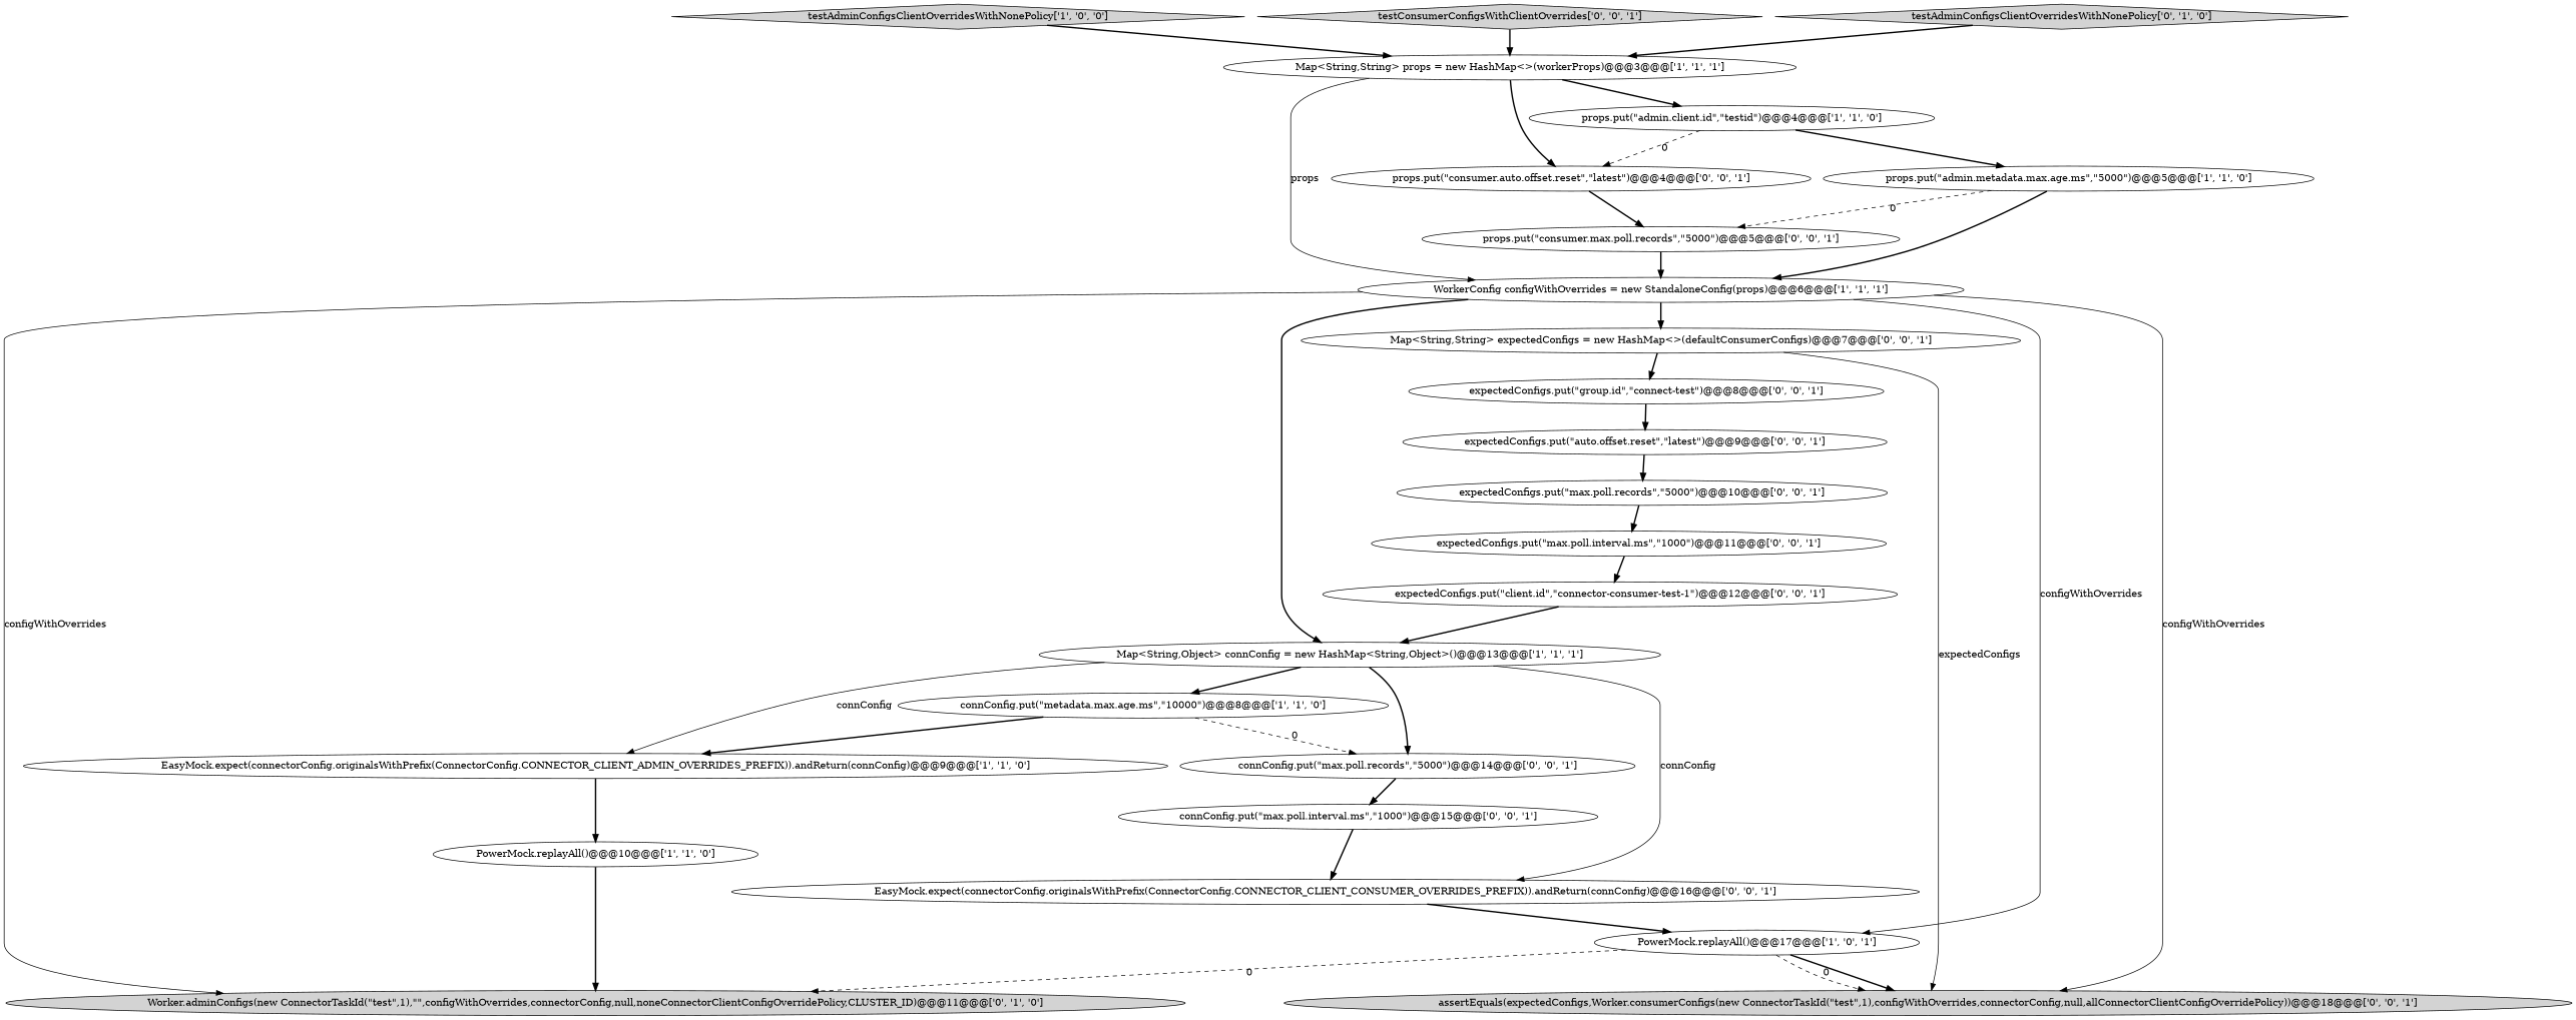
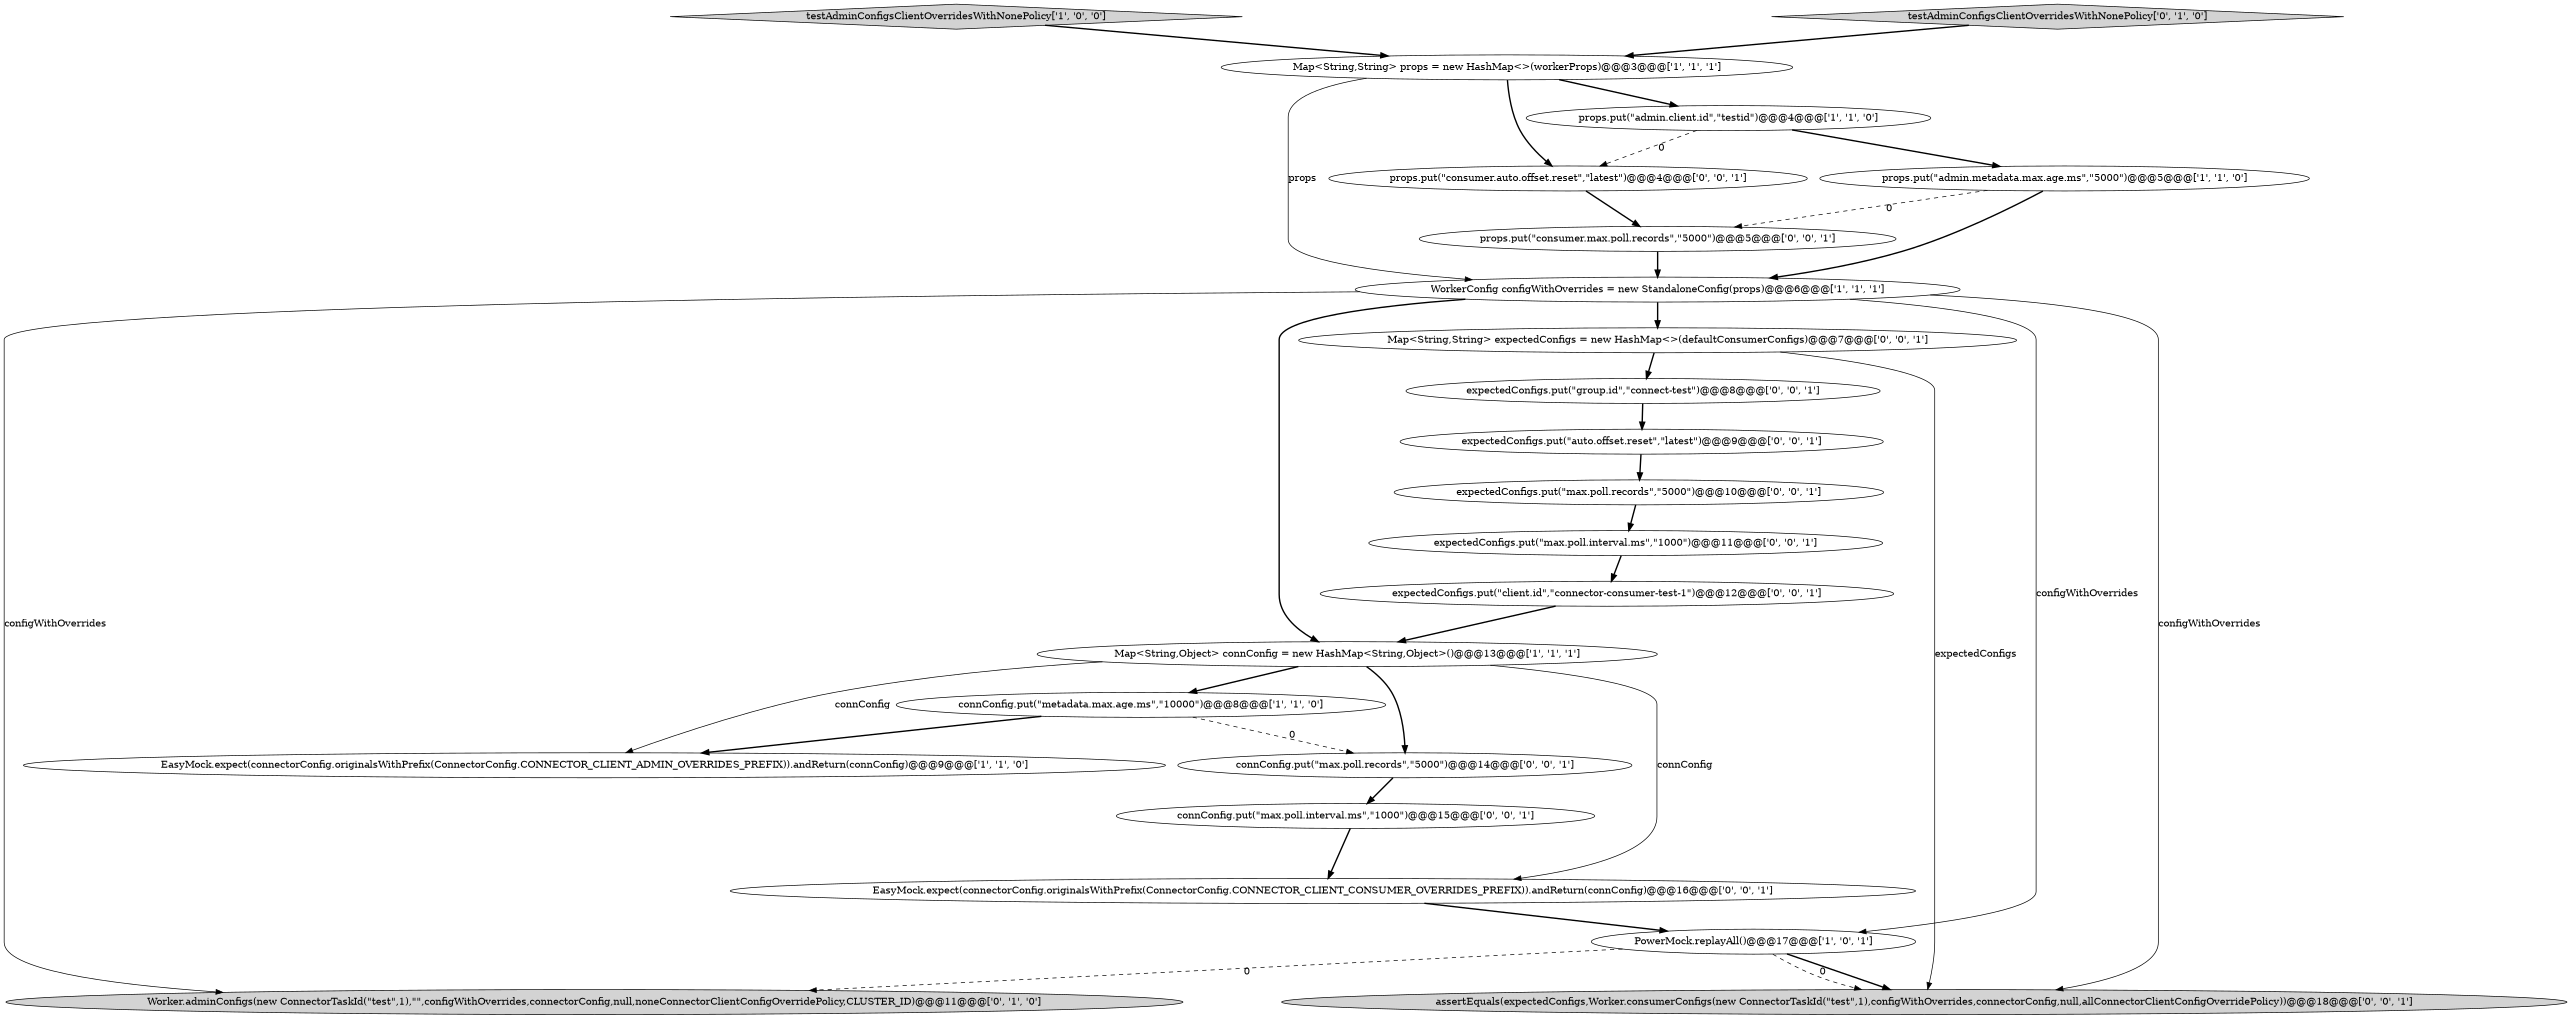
  digraph {
    node [fillcolor=white shape=ellipse style=filled]
    edge [style=bold]
    n1 [label="expectedConfigs.put(\"auto.offset.reset\",\"latest\")@@@9@@@['0', '0', '1']"]
    n2 [label="expectedConfigs.put(\"max.poll.records\",\"5000\")@@@10@@@['0', '0', '1']"]
    n3 [label="expectedConfigs.put(\"max.poll.interval.ms\",\"1000\")@@@11@@@['0', '0', '1']"]
    n4 [fillcolor=lightgray label="testAdminConfigsClientOverridesWithNonePolicy['1', '0', '0']" shape=diamond]
    n5 [label="Map<String,String> props = new HashMap<>(workerProps)@@@3@@@['1', '1', '1']"]
    n6 [label="WorkerConfig configWithOverrides = new StandaloneConfig(props)@@@6@@@['1', '1', '1']"]
    n7 [label="props.put(\"admin.client.id\",\"testid\")@@@4@@@['1', '1', '0']"]
    n8 [label="props.put(\"consumer.auto.offset.reset\",\"latest\")@@@4@@@['0', '0', '1']"]
    n9 [label="props.put(\"consumer.max.poll.records\",\"5000\")@@@5@@@['0', '0', '1']"]
    n10 [fillcolor=lightgray label="Worker.adminConfigs(new ConnectorTaskId(\"test\",1),\"\",configWithOverrides,connectorConfig,null,noneConnectorClientConfigOverridePolicy,CLUSTER_ID)@@@11@@@['0', '1', '0']"]
    n11 [fillcolor=lightgray label="assertEquals(expectedConfigs,Worker.consumerConfigs(new ConnectorTaskId(\"test\",1),configWithOverrides,connectorConfig,null,allConnectorClientConfigOverridePolicy))@@@18@@@['0', '0', '1']"]
    n12 [label="PowerMock.replayAll()@@@17@@@['1', '0', '1']"]
    n13 [label="Map<String,String> expectedConfigs = new HashMap<>(defaultConsumerConfigs)@@@7@@@['0', '0', '1']"]
    n14 [label="Map<String,Object> connConfig = new HashMap<String,Object>()@@@13@@@['1', '1', '1']"]
    n15 [label="props.put(\"admin.metadata.max.age.ms\",\"5000\")@@@5@@@['1', '1', '0']"]
    n16 [label="expectedConfigs.put(\"client.id\",\"connector-consumer-test-1\")@@@12@@@['0', '0', '1']"]
-   n17 [label="PowerMock.replayAll()@@@10@@@['1', '1', '0']"]
    n18 [label="EasyMock.expect(connectorConfig.originalsWithPrefix(ConnectorConfig.CONNECTOR_CLIENT_ADMIN_OVERRIDES_PREFIX)).andReturn(connConfig)@@@9@@@['1', '1', '0']"]
    n19 [label="connConfig.put(\"max.poll.records\",\"5000\")@@@14@@@['0', '0', '1']"]
    n20 [label="connConfig.put(\"max.poll.interval.ms\",\"1000\")@@@15@@@['0', '0', '1']"]
    n21 [label="EasyMock.expect(connectorConfig.originalsWithPrefix(ConnectorConfig.CONNECTOR_CLIENT_CONSUMER_OVERRIDES_PREFIX)).andReturn(connConfig)@@@16@@@['0', '0', '1']"]
    n22 [label="expectedConfigs.put(\"group.id\",\"connect-test\")@@@8@@@['0', '0', '1']"]
    n23 [label="connConfig.put(\"metadata.max.age.ms\",\"10000\")@@@8@@@['1', '1', '0']"]
-   n24 [fillcolor=lightgray label="testConsumerConfigsWithClientOverrides['0', '0', '1']" shape=diamond]
    n25 [fillcolor=lightgray label="testAdminConfigsClientOverridesWithNonePolicy['0', '1', '0']" shape=diamond]
    n1 -> n2
    n2 -> n3
    n3 -> n16
    n4 -> n5
    n5 -> n6 [label=props style=solid]
    n5 -> n7
    n5 -> n8
    n6 -> n10 [label=configWithOverrides style=solid]
    n6 -> n11 [label=configWithOverrides style=solid]
    n6 -> n12 [label=configWithOverrides style=solid]
    n6 -> n13
    n6 -> n14
    n7 -> n8 [label=0 style=dashed]
    n7 -> n15
    n8 -> n9
    n9 -> n6
    n12 -> n10 [label=0 style=dashed]
    n12 -> n11
    n12 -> n11 [label=0 style=dashed]
    n13 -> n11 [label=expectedConfigs style=solid]
    n13 -> n22
    n14 -> n18 [label=connConfig style=solid]
    n14 -> n19
    n14 -> n21 [label=connConfig style=solid]
    n14 -> n23
    n15 -> n6
    n15 -> n9 [label=0 style=dashed]
    n16 -> n14
-   n17 -> n10
-   n18 -> n17
    n19 -> n20
    n20 -> n21
    n21 -> n12
    n22 -> n1
    n23 -> n18
    n23 -> n19 [label=0 style=dashed]
-   n24 -> n5
    n25 -> n5
  }
